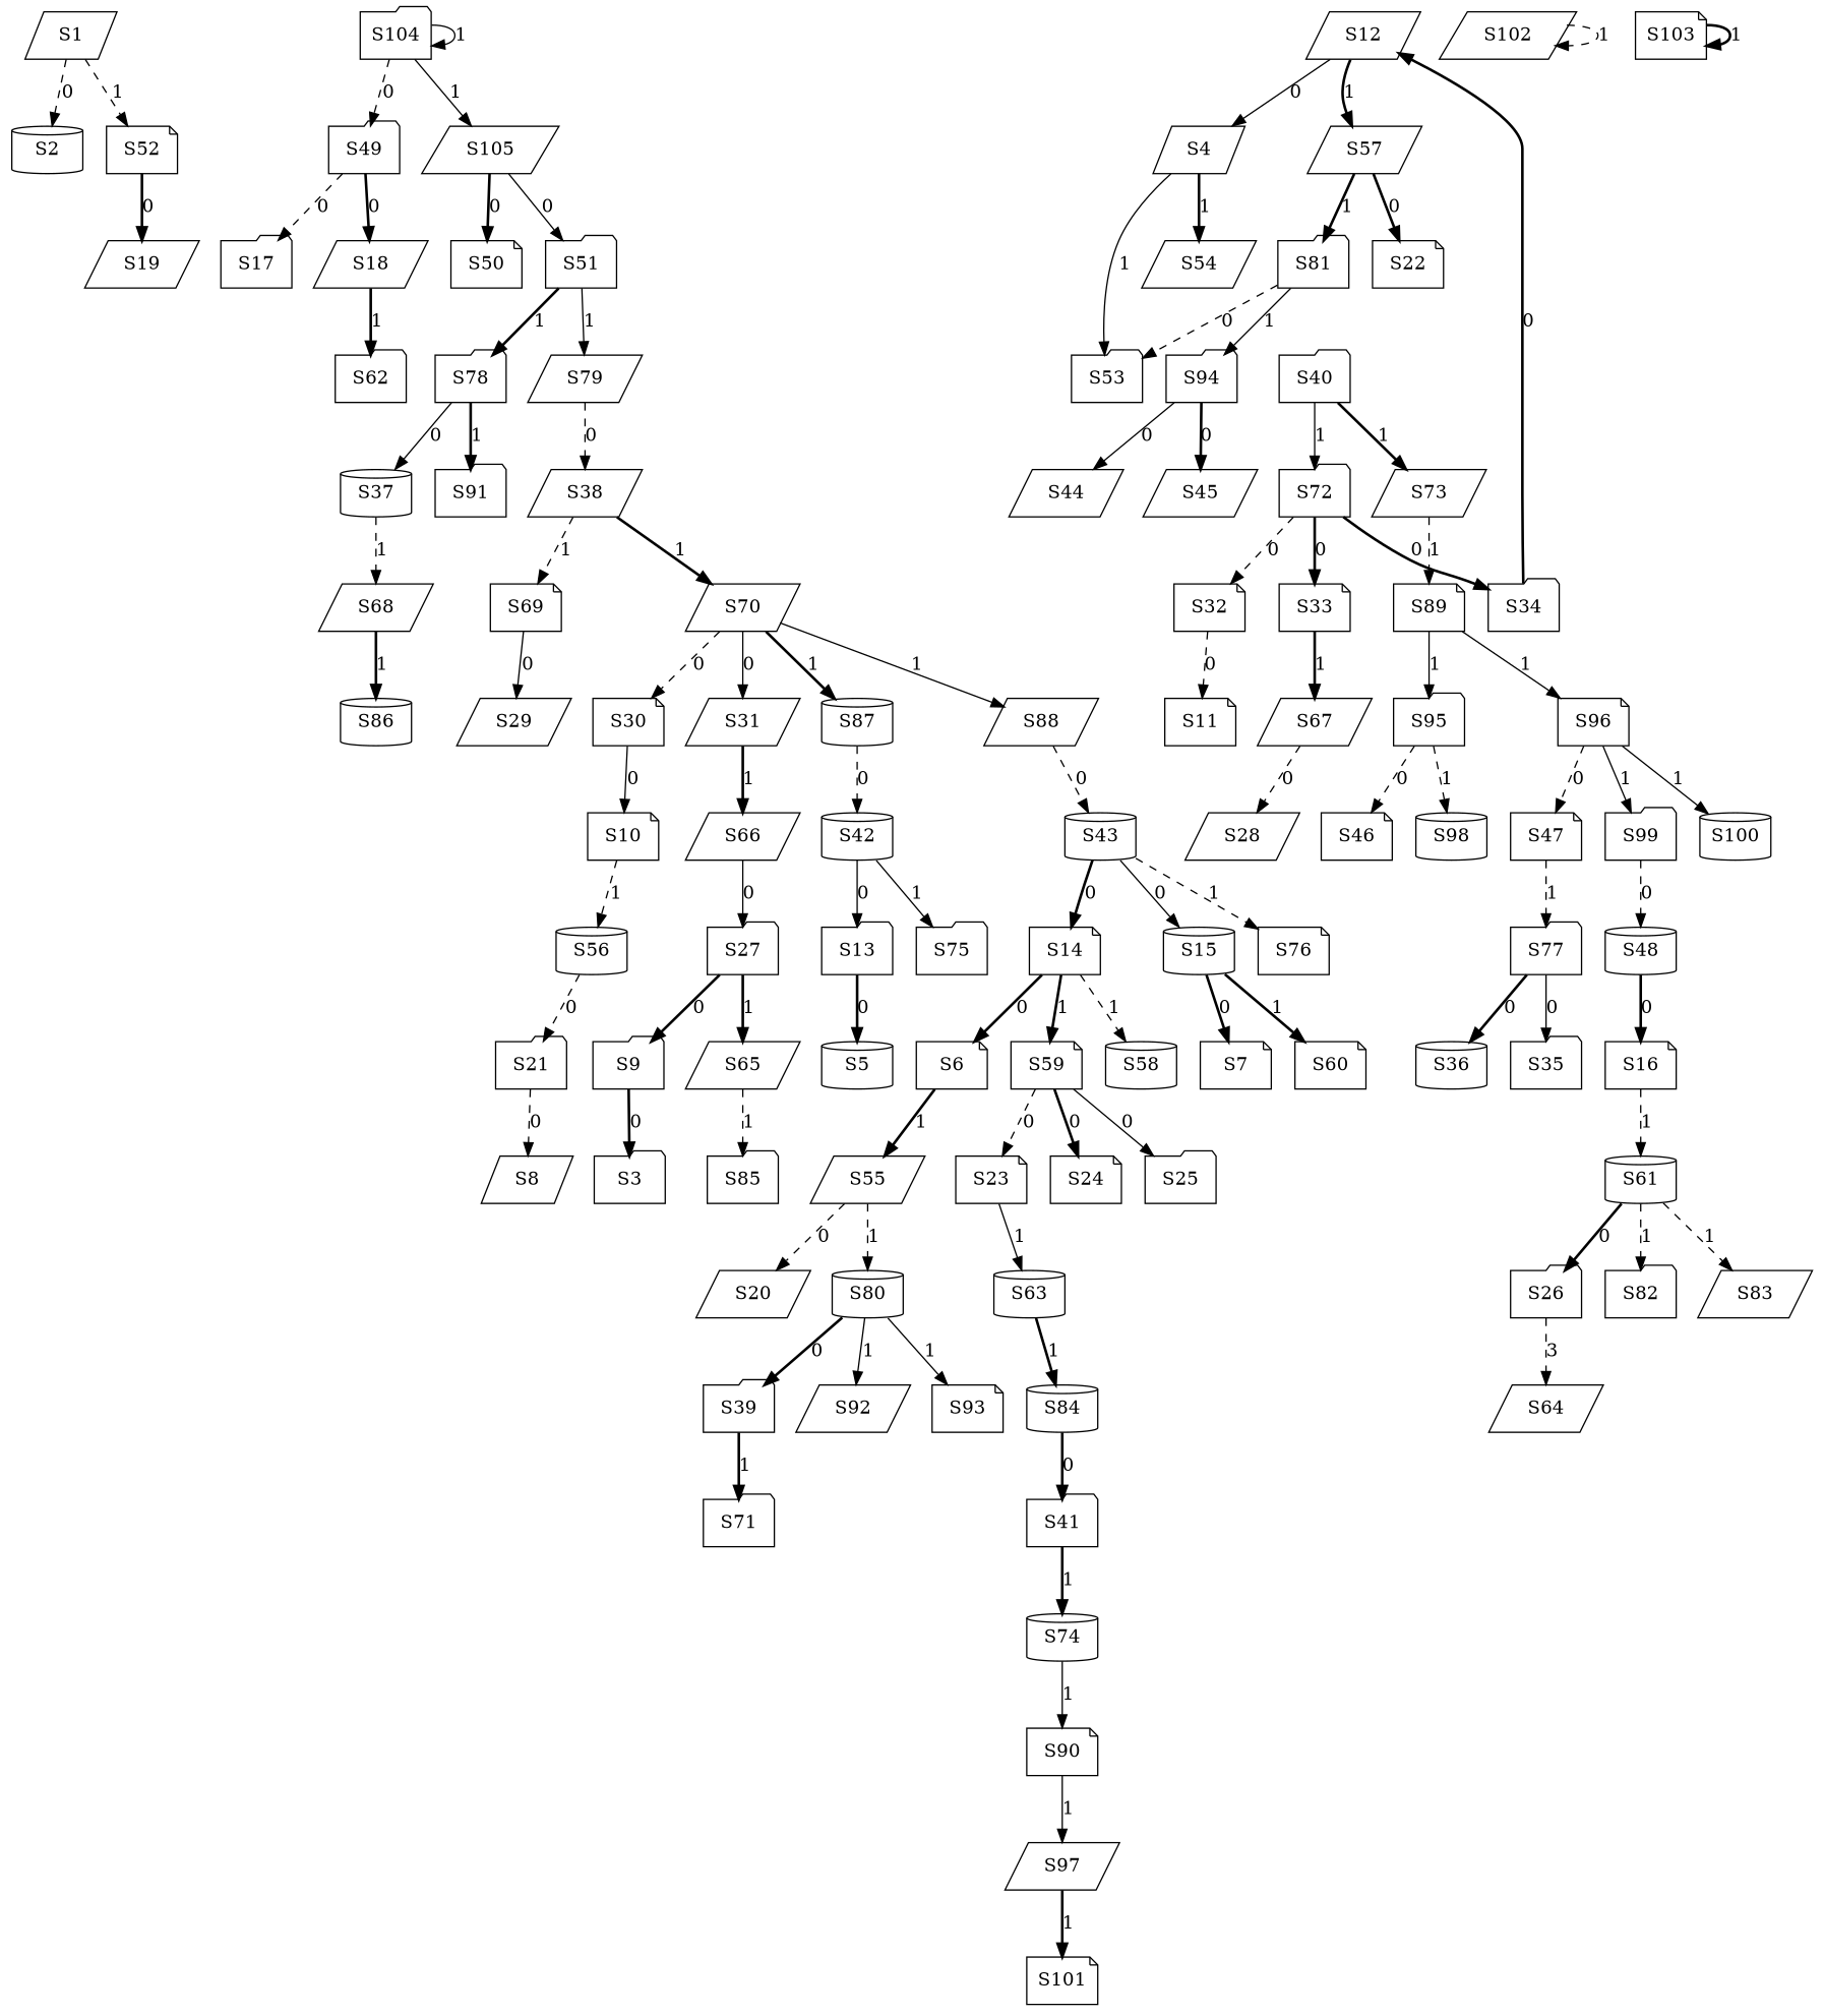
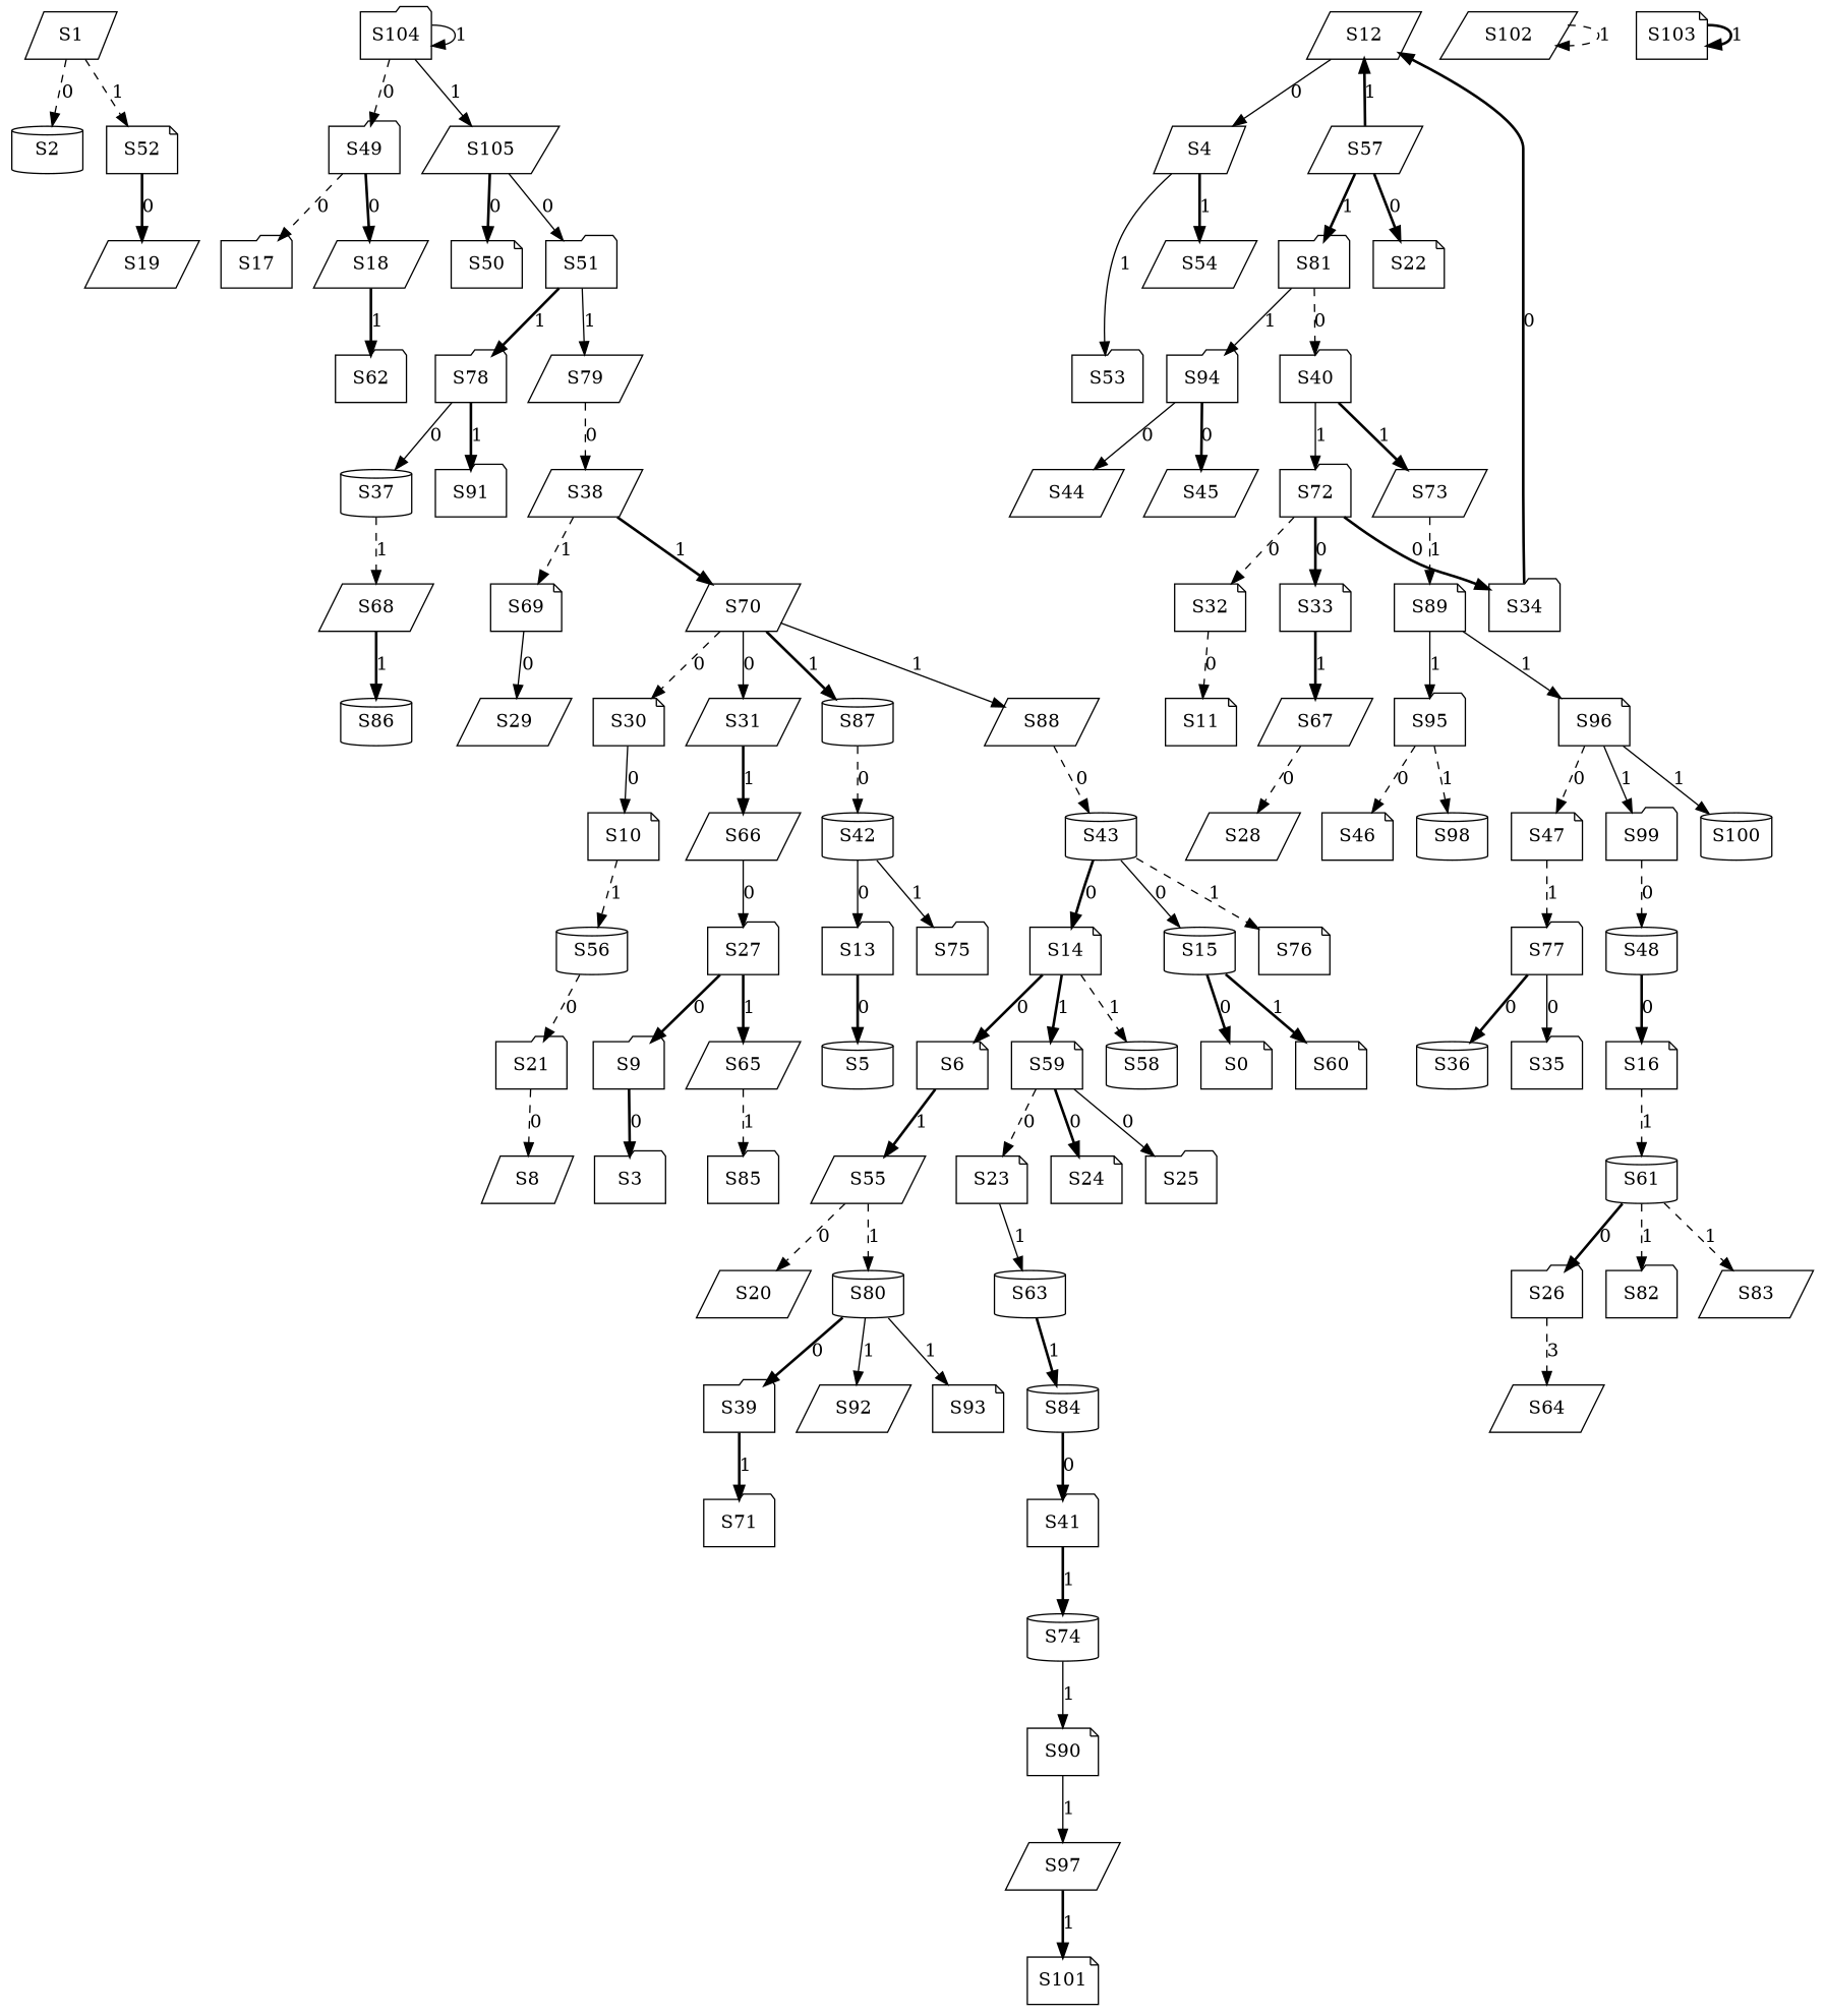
  strict digraph {
    node [shape=parallelogram]
    edge [style=bold]
    S2 [shape=cylinder]
    S1
    S52 [shape=note]
    S19
    S9 [shape=folder]
    S3 [shape=folder]
    S12
    S4
    S57
    S53 [shape=folder]
    S54
    S22 [shape=note]
    S81 [shape=folder]
    S13 [shape=folder]
    S5 [shape=cylinder]
    S14 [shape=note]
    S6 [shape=note]
    S59 [shape=note]
    S58 [shape=cylinder]
    S55
    S23 [shape=note]
    S24 [shape=note]
    S25 [shape=folder]
    S20
    S80 [shape=cylinder]
    S15 [shape=cylinder]
-   S7 [shape=note]
+   S7 [shape=note label=S0]
    S60 [shape=note]
    S21 [shape=folder]
    S8
    S27 [shape=folder]
    S65
    S85 [shape=folder]
    S30 [shape=note]
    S10 [shape=note]
    S56 [shape=cylinder]
    S32 [shape=note]
    S11 [shape=note]
    S34 [shape=folder]
    S42 [shape=cylinder]
    S75 [shape=folder]
    S43 [shape=cylinder]
    S76 [shape=note]
    S48 [shape=cylinder]
    S16 [shape=note]
    S61 [shape=cylinder]
    S26 [shape=folder]
    S82 [shape=folder]
    S83
    S49 [shape=folder]
    S17 [shape=folder]
    S18
    S62 [shape=folder]
    S39 [shape=folder]
    S92
    S93 [shape=note]
    S40 [shape=folder]
    S94 [shape=folder]
    S63 [shape=cylinder]
    S84 [shape=cylinder]
    S64
    S66
    S67
    S28
    S69 [shape=note]
    S29
    S70
    S31
    S87 [shape=cylinder]
    S88
    S72 [shape=folder]
    S33 [shape=note]
    S77 [shape=folder]
    S35 [shape=folder]
    S36 [shape=cylinder]
    S78 [shape=folder]
    S37 [shape=cylinder]
    S91 [shape=folder]
    S68
    S86 [shape=cylinder]
    S79
    S38
    S71 [shape=folder]
    S73
    S44
    S45
    S89 [shape=note]
    S41 [shape=folder]
    S74 [shape=cylinder]
    S90 [shape=note]
    S95 [shape=folder]
    S46 [shape=note]
    S98 [shape=cylinder]
    S96 [shape=note]
    S47 [shape=note]
    S99 [shape=folder]
    S100 [shape=cylinder]
    S104 [shape=folder]
    S105
    S50 [shape=note]
    S51 [shape=folder]
    S97
    S101 [shape=note]
    S102
    S103 [shape=note]
    S1 -> S2 [label=0 style=dashed]
    S1 -> S52 [label=1 style=dashed]
    S52 -> S19 [label=0]
    S9 -> S3 [label=0]
    S12 -> S4 [label=0 style=solid]
-   S12 -> S57 [label=1]
+   S57 -> S12 [label=1]
    S4 -> S53 [label=1 style=solid]
    S4 -> S54 [label=1]
    S57 -> S22 [label=0]
    S57 -> S81 [label=1]
-   S81 -> S53 [label=0 style=dashed]
+   S81 -> S40 [label=0 style=dashed]
    S81 -> S94 [label=1 style=solid]
    S13 -> S5 [label=0]
    S14 -> S6 [label=0]
    S14 -> S59 [label=1]
    S14 -> S58 [label=1 style=dashed]
    S6 -> S55 [label=1]
    S59 -> S23 [label=0 style=dashed]
    S59 -> S24 [label=0]
    S59 -> S25 [label=0 style=solid]
    S55 -> S20 [label=0 style=dashed]
    S55 -> S80 [label=1 style=dashed]
    S23 -> S63 [label=1 style=solid]
    S80 -> S39 [label=0]
    S80 -> S92 [label=1 style=solid]
    S80 -> S93 [label=1 style=solid]
    S15 -> S7 [label=0]
    S15 -> S60 [label=1]
    S21 -> S8 [label=0 style=dashed]
    S27 -> S9 [label=0]
    S27 -> S65 [label=1]
    S65 -> S85 [label=1 style=dashed]
    S30 -> S10 [label=0 style=solid]
    S10 -> S56 [label=1 style=dashed]
    S56 -> S21 [label=0 style=dashed]
    S32 -> S11 [label=0 style=dashed]
    S34 -> S12 [label=0]
    S42 -> S13 [label=0 style=solid]
    S42 -> S75 [label=1 style=solid]
    S43 -> S14 [label=0]
    S43 -> S15 [label=0 style=solid]
    S43 -> S76 [label=1 style=dashed]
    S48 -> S16 [label=0]
    S16 -> S61 [label=1 style=dashed]
    S61 -> S26 [label=0]
    S61 -> S82 [label=1 style=dashed]
    S61 -> S83 [label=1 style=dashed]
    S26 -> S64 [label=3 style=dashed]
    S49 -> S17 [label=0 style=dashed]
    S49 -> S18 [label=0]
    S18 -> S62 [label=1]
    S39 -> S71 [label=1]
    S40 -> S72 [label=1 style=solid]
    S40 -> S73 [label=1]
    S94 -> S44 [label=0 style=solid]
    S94 -> S45 [label=0]
    S63 -> S84 [label=1]
    S84 -> S41 [label=0]
    S66 -> S27 [label=0 style=solid]
    S67 -> S28 [label=0 style=dashed]
    S69 -> S29 [label=0 style=solid]
    S70 -> S30 [label=0 style=dashed]
    S70 -> S31 [label=0 style=solid]
    S70 -> S87 [label=1]
    S70 -> S88 [label=1 style=solid]
    S31 -> S66 [label=1]
    S87 -> S42 [label=0 style=dashed]
    S88 -> S43 [label=0 style=dashed]
    S72 -> S32 [label=0 style=dashed]
    S72 -> S34 [label=0]
    S72 -> S33 [label=0]
    S33 -> S67 [label=1]
    S77 -> S35 [label=0 style=solid]
    S77 -> S36 [label=0]
    S78 -> S37 [label=0 style=solid]
    S78 -> S91 [label=1]
    S37 -> S68 [label=1 style=dashed]
    S68 -> S86 [label=1]
    S79 -> S38 [label=0 style=dashed]
    S38 -> S69 [label=1 style=dashed]
    S38 -> S70 [label=1]
    S73 -> S89 [label=1 style=dashed]
    S89 -> S95 [label=1 style=solid]
    S89 -> S96 [label=1 style=solid]
    S41 -> S74 [label=1]
    S74 -> S90 [label=1 style=solid]
    S90 -> S97 [label=1 style=solid]
    S95 -> S46 [label=0 style=dashed]
    S95 -> S98 [label=1 style=dashed]
    S96 -> S47 [label=0 style=dashed]
    S96 -> S99 [label=1 style=solid]
    S96 -> S100 [label=1 style=solid]
    S47 -> S77 [label=1 style=dashed]
    S99 -> S48 [label=0 style=dashed]
    S104 -> S49 [label=0 style=dashed]
    S104 -> S104 [label=1 style=solid]
    S104 -> S105 [label=1 style=solid]
    S105 -> S50 [label=0]
    S105 -> S51 [label=0 style=solid]
    S51 -> S78 [label=1]
    S51 -> S79 [label=1 style=solid]
    S97 -> S101 [label=1]
    S102 -> S102 [label=1 style=dashed]
    S103 -> S103 [label=1]
  }
